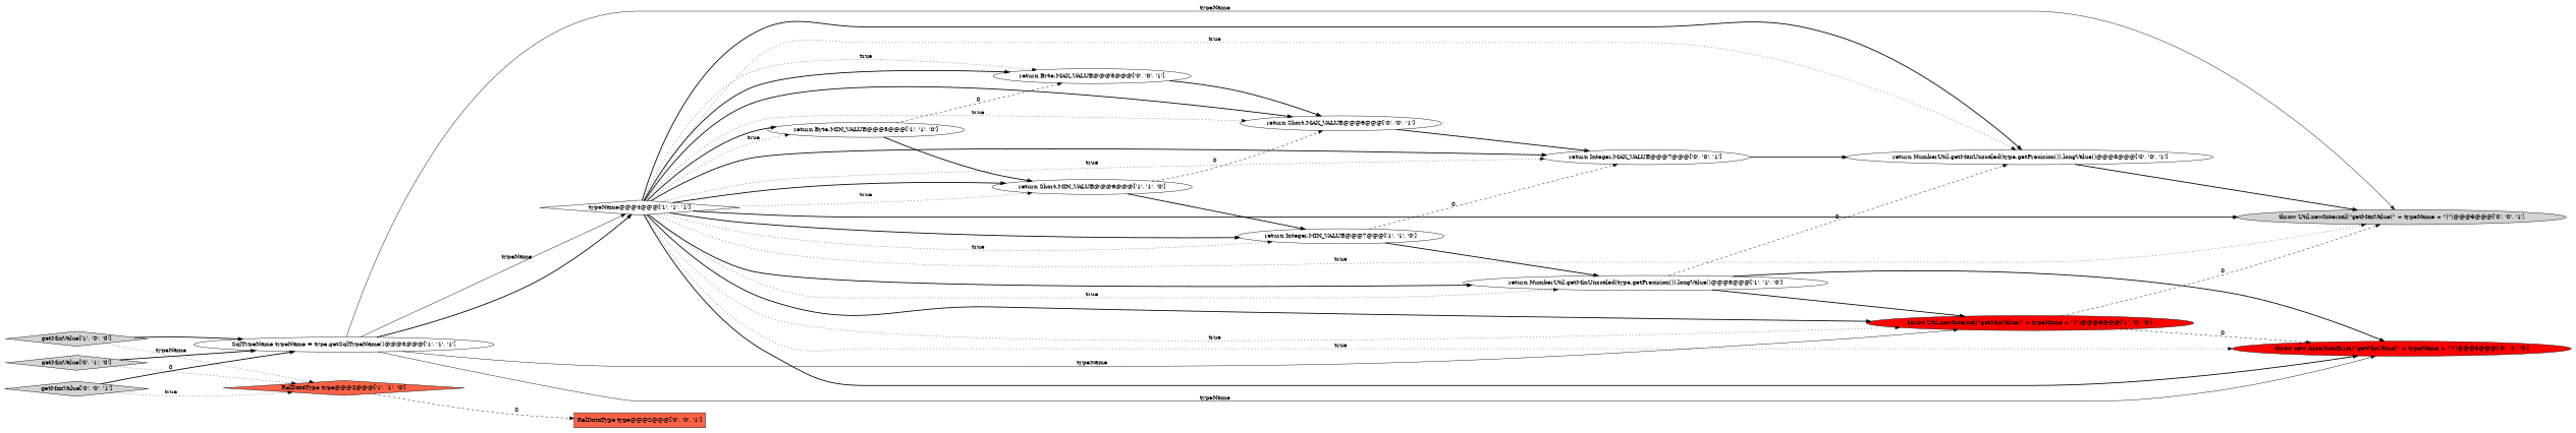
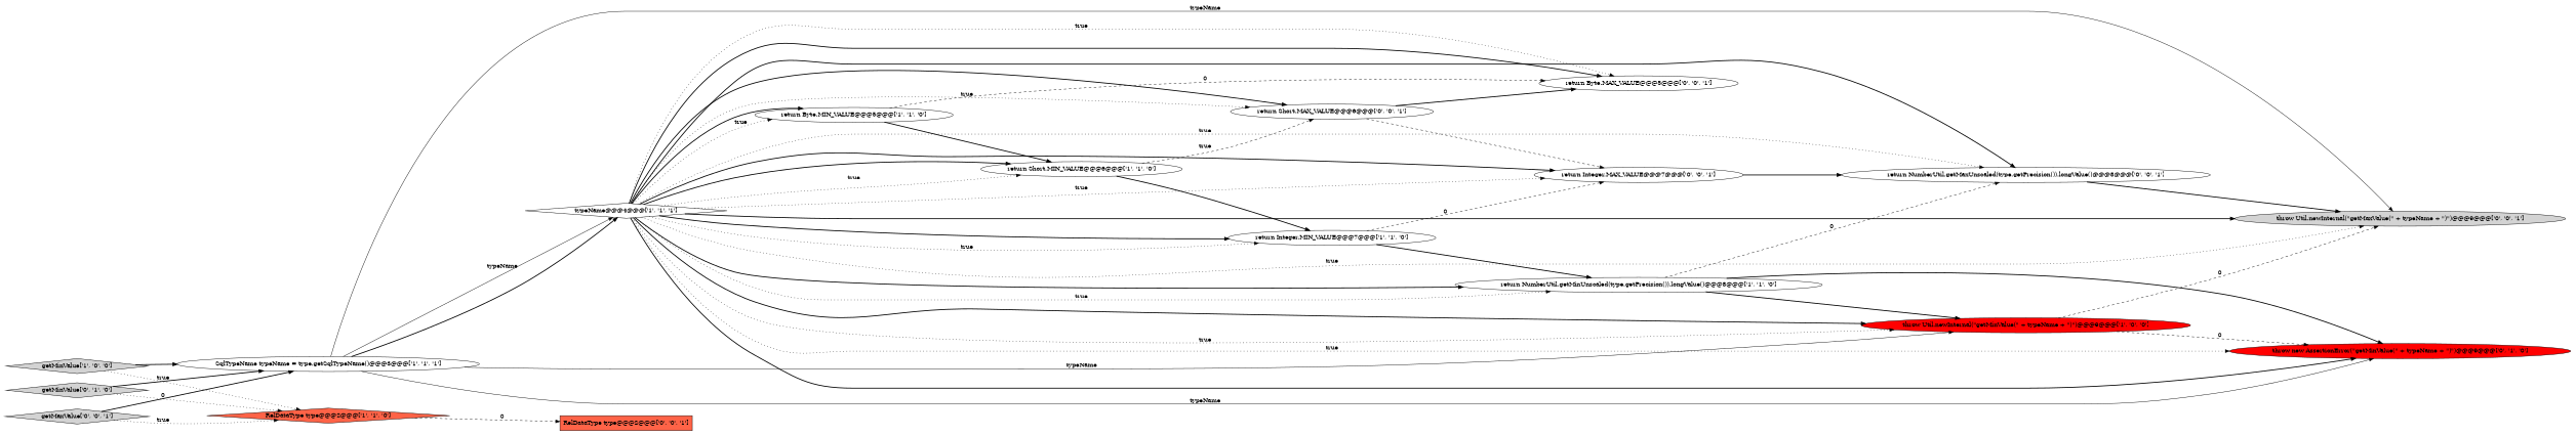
  digraph {
    rankdir=LR
    node [fillcolor=white shape=ellipse style=filled]
    edge [style=bold]
    n1 [label="return Short.MAX_VALUE@@@6@@@['0', '0', '1']"]
    n2 [label="return Integer.MAX_VALUE@@@7@@@['0', '0', '1']"]
    n3 [label="return NumberUtil.getMaxUnscaled(type.getPrecision()).longValue()@@@8@@@['0', '0', '1']"]
    n4 [fillcolor=lightgray label="getMinValue['0', '1', '0']" shape=diamond]
    n5 [label="SqlTypeName typeName = type.getSqlTypeName()@@@3@@@['1', '1', '1']"]
    n6 [fillcolor=tomato label="RelDataType type@@@2@@@['1', '1', '0']" shape=diamond]
    n7 [fillcolor=lightgray label="throw Util.newInternal(\"getMaxValue(\" + typeName + \")\")@@@9@@@['0', '0', '1']"]
    n8 [fillcolor=red label="throw Util.newInternal(\"getMinValue(\" + typeName + \")\")@@@9@@@['1', '0', '0']"]
    n9 [fillcolor=red label="throw new AssertionError(\"getMinValue(\" + typeName + \")\")@@@9@@@['0', '1', '0']"]
    n10 [label="typeName@@@4@@@['1', '1', '1']" shape=diamond]
    n11 [fillcolor=tomato label="RelDataType type@@@2@@@['0', '0', '1']" shape=box]
    n12 [label="return Short.MIN_VALUE@@@6@@@['1', '1', '0']"]
    n13 [label="return Integer.MIN_VALUE@@@7@@@['1', '1', '0']"]
    n14 [label="return NumberUtil.getMinUnscaled(type.getPrecision()).longValue()@@@8@@@['1', '1', '0']"]
    n15 [label="return Byte.MAX_VALUE@@@5@@@['0', '0', '1']"]
    n16 [label="return Byte.MIN_VALUE@@@5@@@['1', '1', '0']"]
    n17 [fillcolor=lightgray label="getMinValue['1', '0', '0']" shape=diamond]
    n18 [fillcolor=lightgray label="getMaxValue['0', '0', '1']" shape=diamond]
-   n1 -> n2
+   n1 -> n2 [style=dashed]
    n2 -> n3
    n3 -> n7
    n4 -> n5
    n4 -> n6 [label=0 style=dotted]
    n5 -> n7 [label=typeName style=solid]
    n5 -> n8 [label=typeName style=solid]
    n5 -> n9 [label=typeName style=solid]
    n5 -> n10
    n5 -> n10 [label=typeName style=solid]
    n6 -> n11 [label=0 style=dashed]
    n8 -> n7 [label=0 style=dashed]
    n8 -> n9 [label=0 style=dashed]
    n10 -> n1
    n10 -> n1 [label=true style=dotted]
    n10 -> n2
    n10 -> n2 [label=true style=dotted]
    n10 -> n3
    n10 -> n3 [label=true style=dotted]
    n10 -> n7
    n10 -> n7 [label=true style=dotted]
    n10 -> n8
    n10 -> n8 [label=true style=dotted]
    n10 -> n9 [label=true style=dotted]
    n10 -> n9
    n10 -> n12
    n10 -> n12 [label=true style=dotted]
    n10 -> n13
    n10 -> n13 [label=true style=dotted]
    n10 -> n14
    n10 -> n14 [label=true style=dotted]
    n10 -> n15 [label=true style=dotted]
    n10 -> n15
    n10 -> n16 [label=true style=dotted]
    n10 -> n16
-   n12 -> n1 [label=0 style=dashed]
+   n12 -> n1 [label=true style=dashed]
    n12 -> n13
    n13 -> n2 [label=0 style=dashed]
    n13 -> n14
    n14 -> n3 [label=0 style=dashed]
    n14 -> n8
    n14 -> n9
-   n15 -> n1
+   n1 -> n15
    n16 -> n12
    n16 -> n15 [label=0 style=dashed]
    n17 -> n5
-   n17 -> n6 [label=typeName style=dotted]
+   n17 -> n6 [label=true style=dotted]
    n18 -> n5
    n18 -> n6 [label=true style=dotted]
  }
